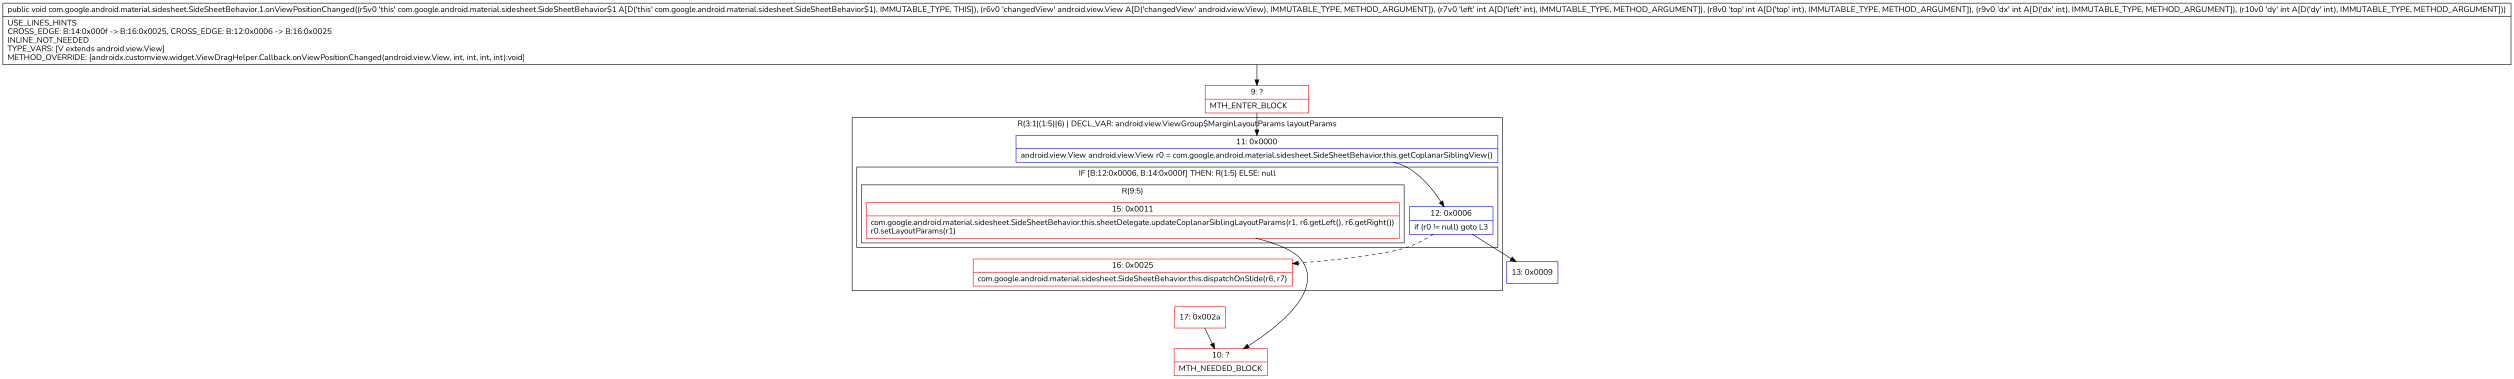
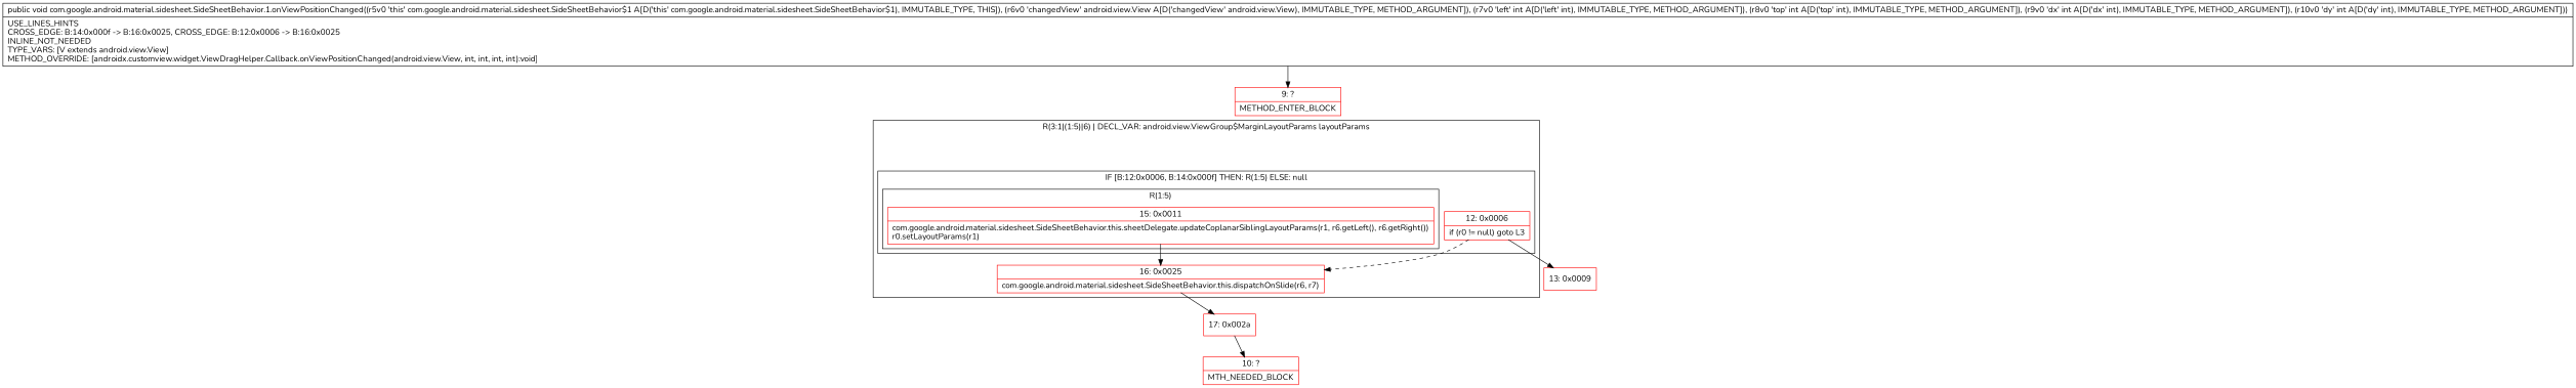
  digraph {
    fontname=Nunito
    node [color=red fontname=Nunito shape=record]
    edge [fontname=Nunito]
    n1 [label="{15\:\ 0x0011|com.google.android.material.sidesheet.SideSheetBehavior.this.sheetDelegate.updateCoplanarSiblingLayoutParams(r1, r6.getLeft(), r6.getRight())\lr0.setLayoutParams(r1)\l}"]
-   n2 [color=blue label="{12\:\ 0x0006|if (r0 != null) goto L3\l}"]
-   n3 [color=blue label="{11\:\ 0x0000|android.view.View android.view.View r0 = com.google.android.material.sidesheet.SideSheetBehavior.this.getCoplanarSiblingView()\l}"]
+   n2 [label="{12\:\ 0x0006|if (r0 != null) goto L3\l}"]
    n4 [label="{16\:\ 0x0025|com.google.android.material.sidesheet.SideSheetBehavior.this.dispatchOnSlide(r6, r7)\l}"]
-   n5 [color=blue label="{13\:\ 0x0009}"]
+   n5 [label="{13\:\ 0x0009}"]
    n6 [label="{17\:\ 0x002a}"]
    n7 [label="{10\:\ ?|MTH_NEEDED_BLOCK\l}"]
-   n8 [label="{9\:\ ?|MTH_ENTER_BLOCK\l}"]
+   n8 [label="{9\:\ ?|METHOD_ENTER_BLOCK\l}"]
    n9 [label="{public void com.google.android.material.sidesheet.SideSheetBehavior.1.onViewPositionChanged((r5v0 'this' com.google.android.material.sidesheet.SideSheetBehavior$1 A[D('this' com.google.android.material.sidesheet.SideSheetBehavior$1), IMMUTABLE_TYPE, THIS]), (r6v0 'changedView' android.view.View A[D('changedView' android.view.View), IMMUTABLE_TYPE, METHOD_ARGUMENT]), (r7v0 'left' int A[D('left' int), IMMUTABLE_TYPE, METHOD_ARGUMENT]), (r8v0 'top' int A[D('top' int), IMMUTABLE_TYPE, METHOD_ARGUMENT]), (r9v0 'dx' int A[D('dx' int), IMMUTABLE_TYPE, METHOD_ARGUMENT]), (r10v0 'dy' int A[D('dy' int), IMMUTABLE_TYPE, METHOD_ARGUMENT]))  | USE_LINES_HINTS\lCROSS_EDGE: B:14:0x000f \-\> B:16:0x0025, CROSS_EDGE: B:12:0x0006 \-\> B:16:0x0025\lINLINE_NOT_NEEDED\lTYPE_VARS: [V extends android.view.View]\lMETHOD_OVERRIDE: [androidx.customview.widget.ViewDragHelper.Callback.onViewPositionChanged(android.view.View, int, int, int, int):void]\l}" color=""]
    subgraph cluster_1 {
      label="R(3:1|(1:5)|6) | DECL_VAR: android.view.ViewGroup$MarginLayoutParams layoutParams\l"
-     n3
      n4
      subgraph cluster_2 {
        label="IF [B:12:0x0006, B:14:0x000f] THEN: R(1:5) ELSE: null"
        n2
        subgraph cluster_3 {
-         label="R(9:5)"
+         label="R(1:5)"
          n1
        }
      }
    }
-   n1 -> n7
+   n1 -> n4
    n2 -> n4 [style=dashed]
    n2 -> n5
-   n3 -> n2
+   n4 -> n6
    n6 -> n7
-   n8 -> n3
    n9 -> n8
  }
